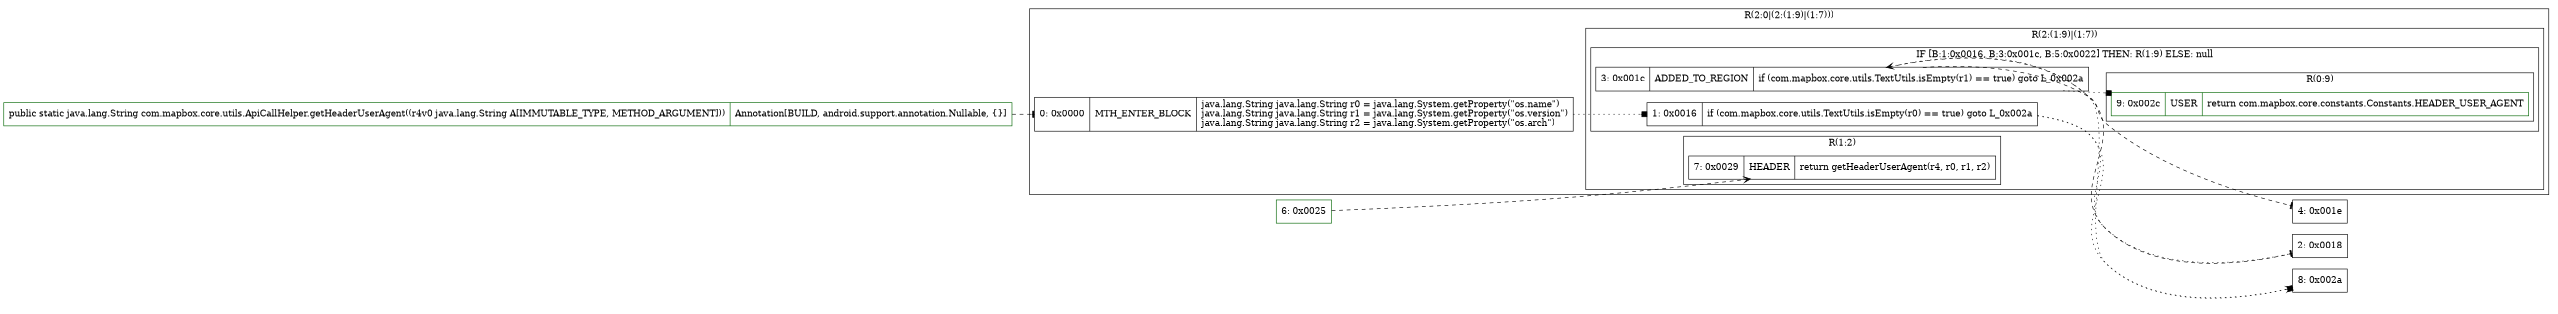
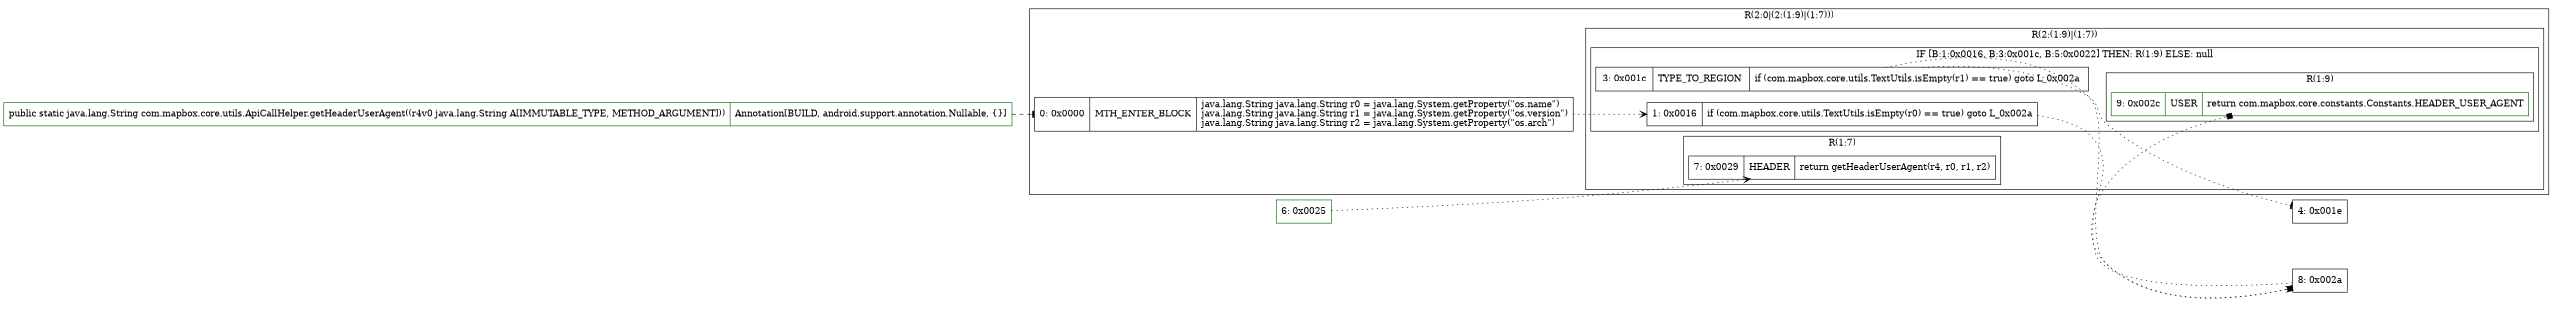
  digraph {
    rankdir=LR
    node [color=black shape=record]
    edge [arrowhead=tee style=dotted]
    n1 [color=darkgreen label="{9\:\ 0x002c|USER\l|return com.mapbox.core.constants.Constants.HEADER_USER_AGENT\l}"]
    n2 [label="{1\:\ 0x0016|if (com.mapbox.core.utils.TextUtils.isEmpty(r0) == true) goto L_0x002a\l}"]
-   n3 [label="{3\:\ 0x001c|ADDED_TO_REGION\l|if (com.mapbox.core.utils.TextUtils.isEmpty(r1) == true) goto L_0x002a\l}"]
+   n3 [label="{3\:\ 0x001c|TYPE_TO_REGION\l|if (com.mapbox.core.utils.TextUtils.isEmpty(r1) == true) goto L_0x002a\l}"]
    n4 [label="{7\:\ 0x0029|HEADER\l|return getHeaderUserAgent(r4, r0, r1, r2)\l}"]
    n5 [label="{0\:\ 0x0000|MTH_ENTER_BLOCK\l|java.lang.String java.lang.String r0 = java.lang.System.getProperty(\"os.name\")\ljava.lang.String java.lang.String r1 = java.lang.System.getProperty(\"os.version\")\ljava.lang.String java.lang.String r2 = java.lang.System.getProperty(\"os.arch\")\l}"]
-   n6 [label="{2\:\ 0x0018}"]
    n7 [label="{8\:\ 0x002a}"]
    n8 [label="{4\:\ 0x001e}"]
    n9 [color=darkgreen label="{6\:\ 0x0025}"]
    n10 [color=darkgreen label="{public static java.lang.String com.mapbox.core.utils.ApiCallHelper.getHeaderUserAgent((r4v0 java.lang.String A[IMMUTABLE_TYPE, METHOD_ARGUMENT]))  | Annotation[BUILD, android.support.annotation.Nullable, \{\}]\l}"]
    subgraph cluster_1 {
      label="R(2:0|(2:(1:9)|(1:7)))"
      n5
      subgraph cluster_2 {
        label="R(2:(1:9)|(1:7))"
        subgraph cluster_3 {
          label="IF [B:1:0x0016, B:3:0x001c, B:5:0x0022] THEN: R(1:9) ELSE: null"
          n2
          n3
          subgraph cluster_4 {
-           label="R(0:9)"
+           label="R(1:9)"
            n1
          }
        }
        subgraph cluster_5 {
-         label="R(1:2)"
+         label="R(1:7)"
          n4
        }
      }
    }
-   n2 -> n6
    n2 -> n7 [arrowhead=vee]
    n3 -> n7 [arrowhead=box]
-   n3 -> n8 [style=dashed]
-   n5 -> n2 [arrowhead=box]
-   n6 -> n3 [arrowhead=vee style=dashed]
-   n3 -> n1 [arrowhead=box]
-   n9 -> n4 [arrowhead=vee style=dashed]
+   n3 -> n8
+   n5 -> n2 [arrowhead=vee]
+   n7 -> n1 [arrowhead=box]
+   n9 -> n4 [arrowhead=vee]
    n10 -> n5 [style=dashed]
  }
